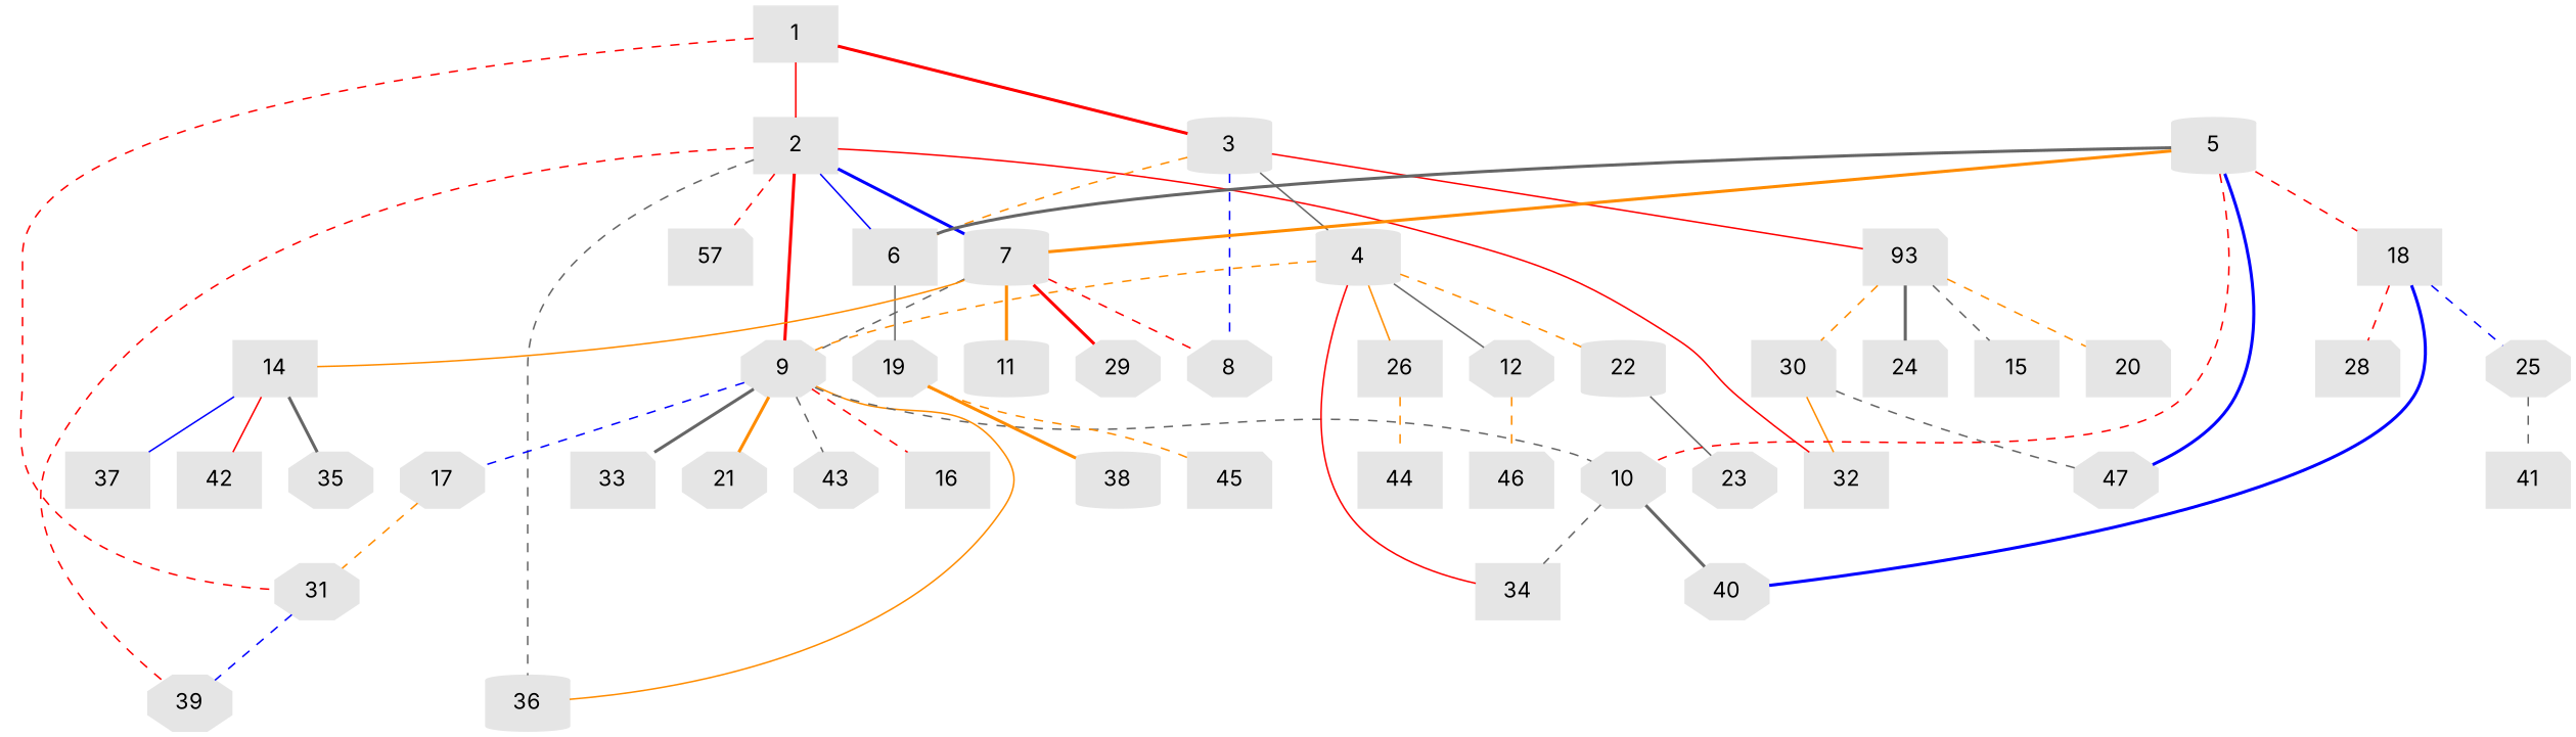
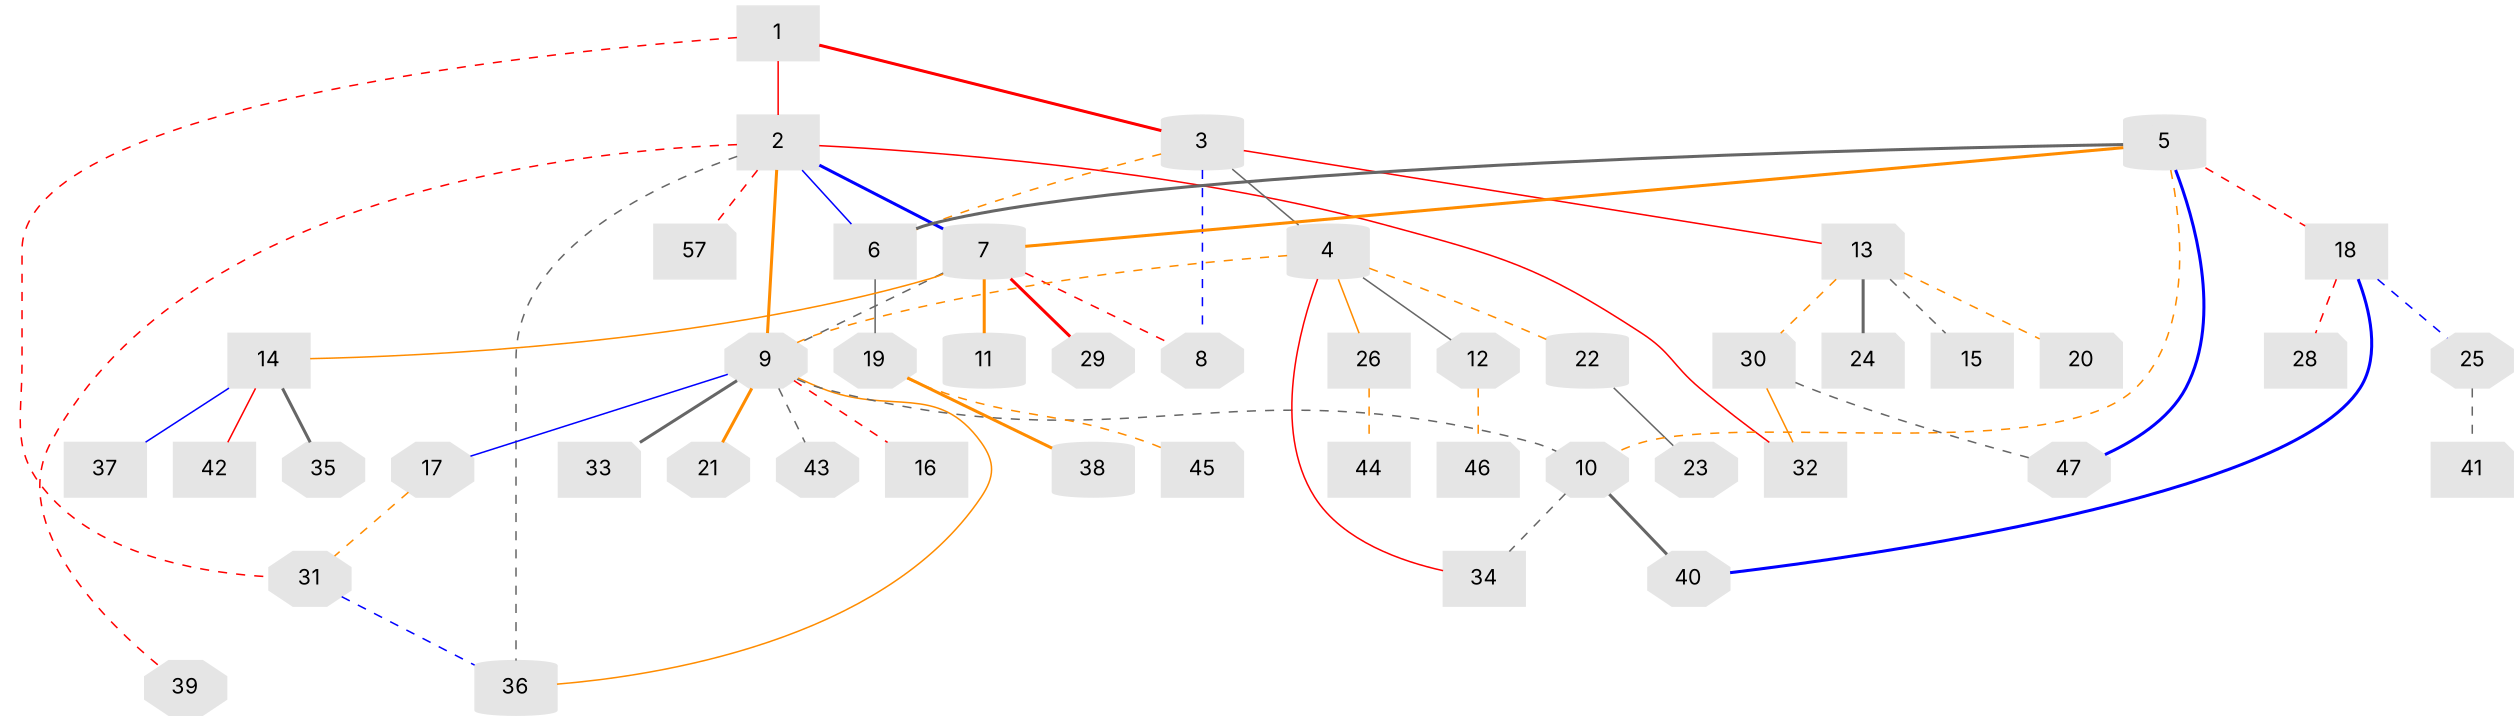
  graph {
    fontname=Inter
    node [color=gray90 fontname=Inter shape=octagon style=filled]
    edge [color=darkorange fontname=Inter style=dashed]
    1 [shape=box]
    2 [shape=box]
    3 [shape=cylinder]
    31
    6 [shape=box]
    7 [shape=cylinder]
    9
    n8 [label=57 shape=note]
    32 [shape=box]
    36 [shape=cylinder]
    39
    4 [shape=cylinder]
    8
-   13 [shape=note label=93]
+   13 [shape=note]
    19
    11 [shape=cylinder]
    14 [shape=box]
    29
    10
    16 [shape=box]
    17
    21
    33 [shape=note]
    43
    12
    22 [shape=cylinder]
    26 [shape=box]
    34 [shape=box]
    15 [shape=box]
    20 [shape=note]
    24 [shape=note]
    30 [shape=note]
    46 [shape=note]
    23
    44 [shape=box]
    5 [shape=cylinder]
    18 [shape=box]
    47
    40
    25
    28 [shape=note]
    38 [shape=cylinder]
    45 [shape=note]
    35
    37 [shape=box]
    42 [shape=box]
    41 [shape=note]
    1 -- 2 [color=red style=solid]
    1 -- 3 [color=red style=bold]
    1 -- 31 [color=red]
    2 -- 6 [color=blue style=solid]
    2 -- 7 [color=blue style=bold]
-   2 -- 9 [color=red style=bold]
+   2 -- 9 [style=bold]
    2 -- n8 [color=red]
    2 -- 32 [color=red style=solid]
    2 -- 36 [color=gray40]
    2 -- 39 [color=red]
    3 -- 6
    3 -- 4 [color=gray40 style=solid]
    3 -- 8 [color=blue]
    3 -- 13 [color=red style=solid]
-   31 -- 39 [color=blue]
+   31 -- 36 [color=blue]
    6 -- 19 [color=gray40 style=solid]
    7 -- 9 [color=gray40]
    7 -- 8 [color=red]
    7 -- 11 [style=bold]
    7 -- 14 [style=solid]
    7 -- 29 [color=red style=bold]
    9 -- 36 [style=solid]
    9 -- 10 [color=gray40]
    9 -- 16 [color=red]
-   9 -- 17 [color=blue]
+   9 -- 17 [color=blue style=solid]
    9 -- 21 [style=bold]
    9 -- 33 [color=gray40 style=bold]
    9 -- 43 [color=gray40]
    4 -- 9
    4 -- 12 [color=gray40 style=solid]
    4 -- 22
    4 -- 26 [style=solid]
    4 -- 34 [color=red style=solid]
    13 -- 15 [color=gray40]
    13 -- 20
    13 -- 24 [color=gray40 style=bold]
    13 -- 30
    19 -- 38 [style=bold]
    19 -- 45
    14 -- 35 [color=gray40 style=bold]
    14 -- 37 [color=blue style=solid]
    14 -- 42 [color=red style=solid]
    10 -- 34 [color=gray40]
    10 -- 40 [color=gray40 style=bold]
    17 -- 31
    12 -- 46
    22 -- 23 [color=gray40 style=solid]
    26 -- 44
    30 -- 32 [style=solid]
    30 -- 47 [color=gray40]
    5 -- 6 [color=gray40 style=bold]
    5 -- 7 [style=bold]
-   5 -- 10 [color=red]
+   5 -- 10
    5 -- 18 [color=red]
    5 -- 47 [color=blue style=bold]
    18 -- 40 [color=blue style=bold]
    18 -- 25 [color=blue]
    18 -- 28 [color=red]
    25 -- 41 [color=gray40]
  }
